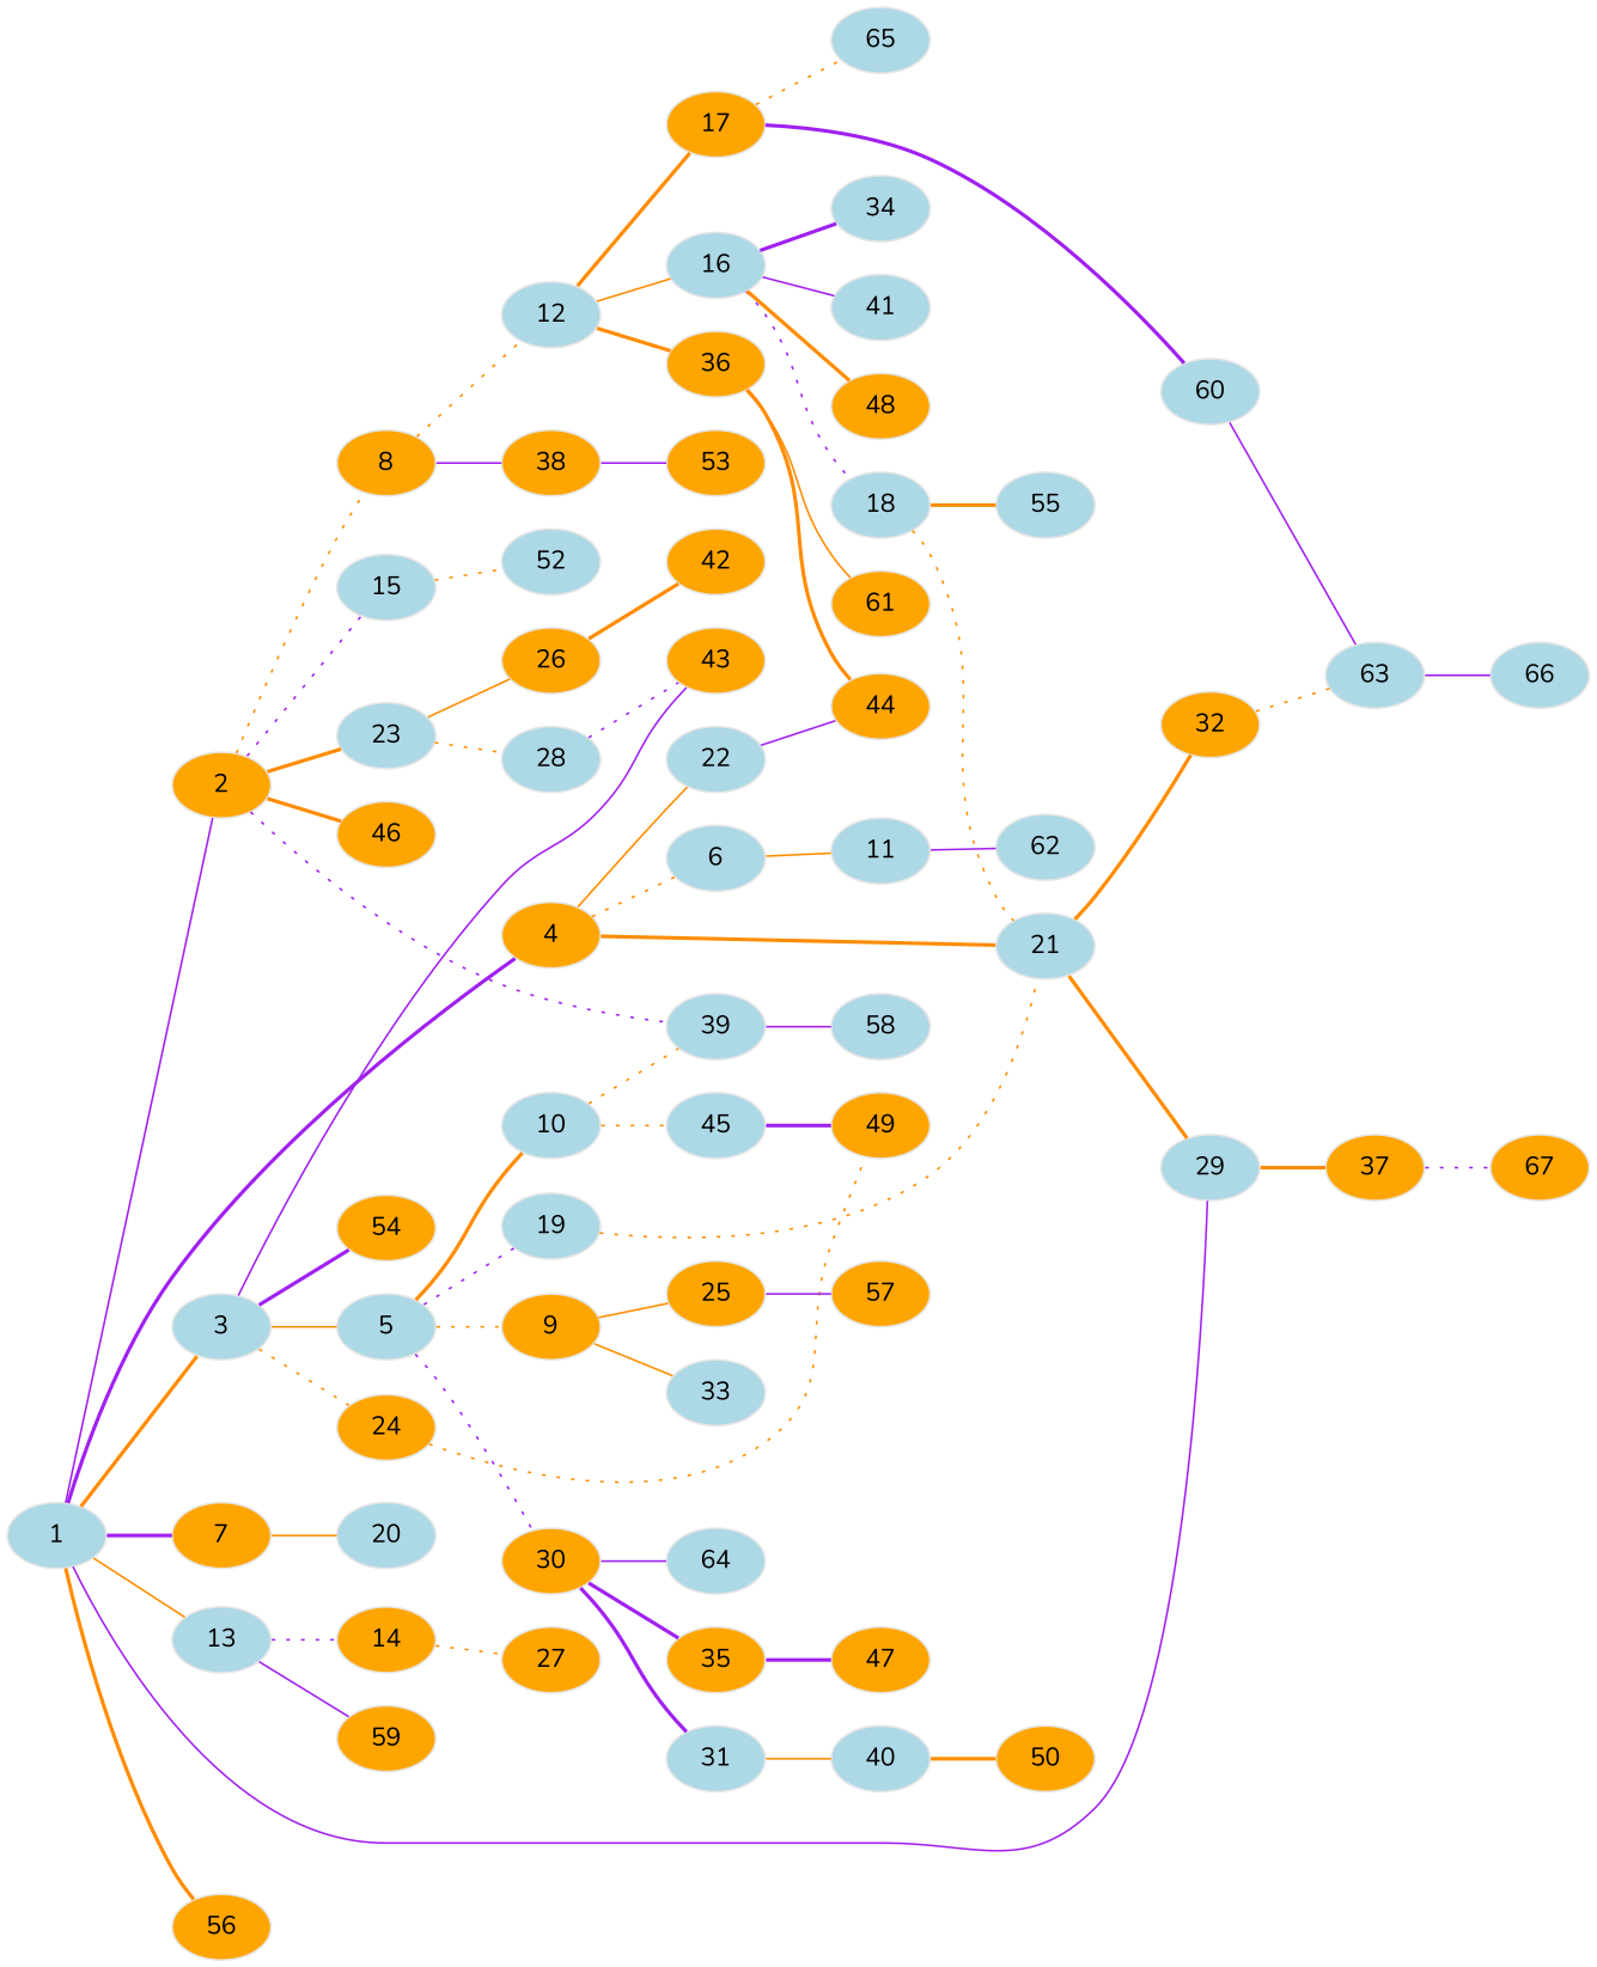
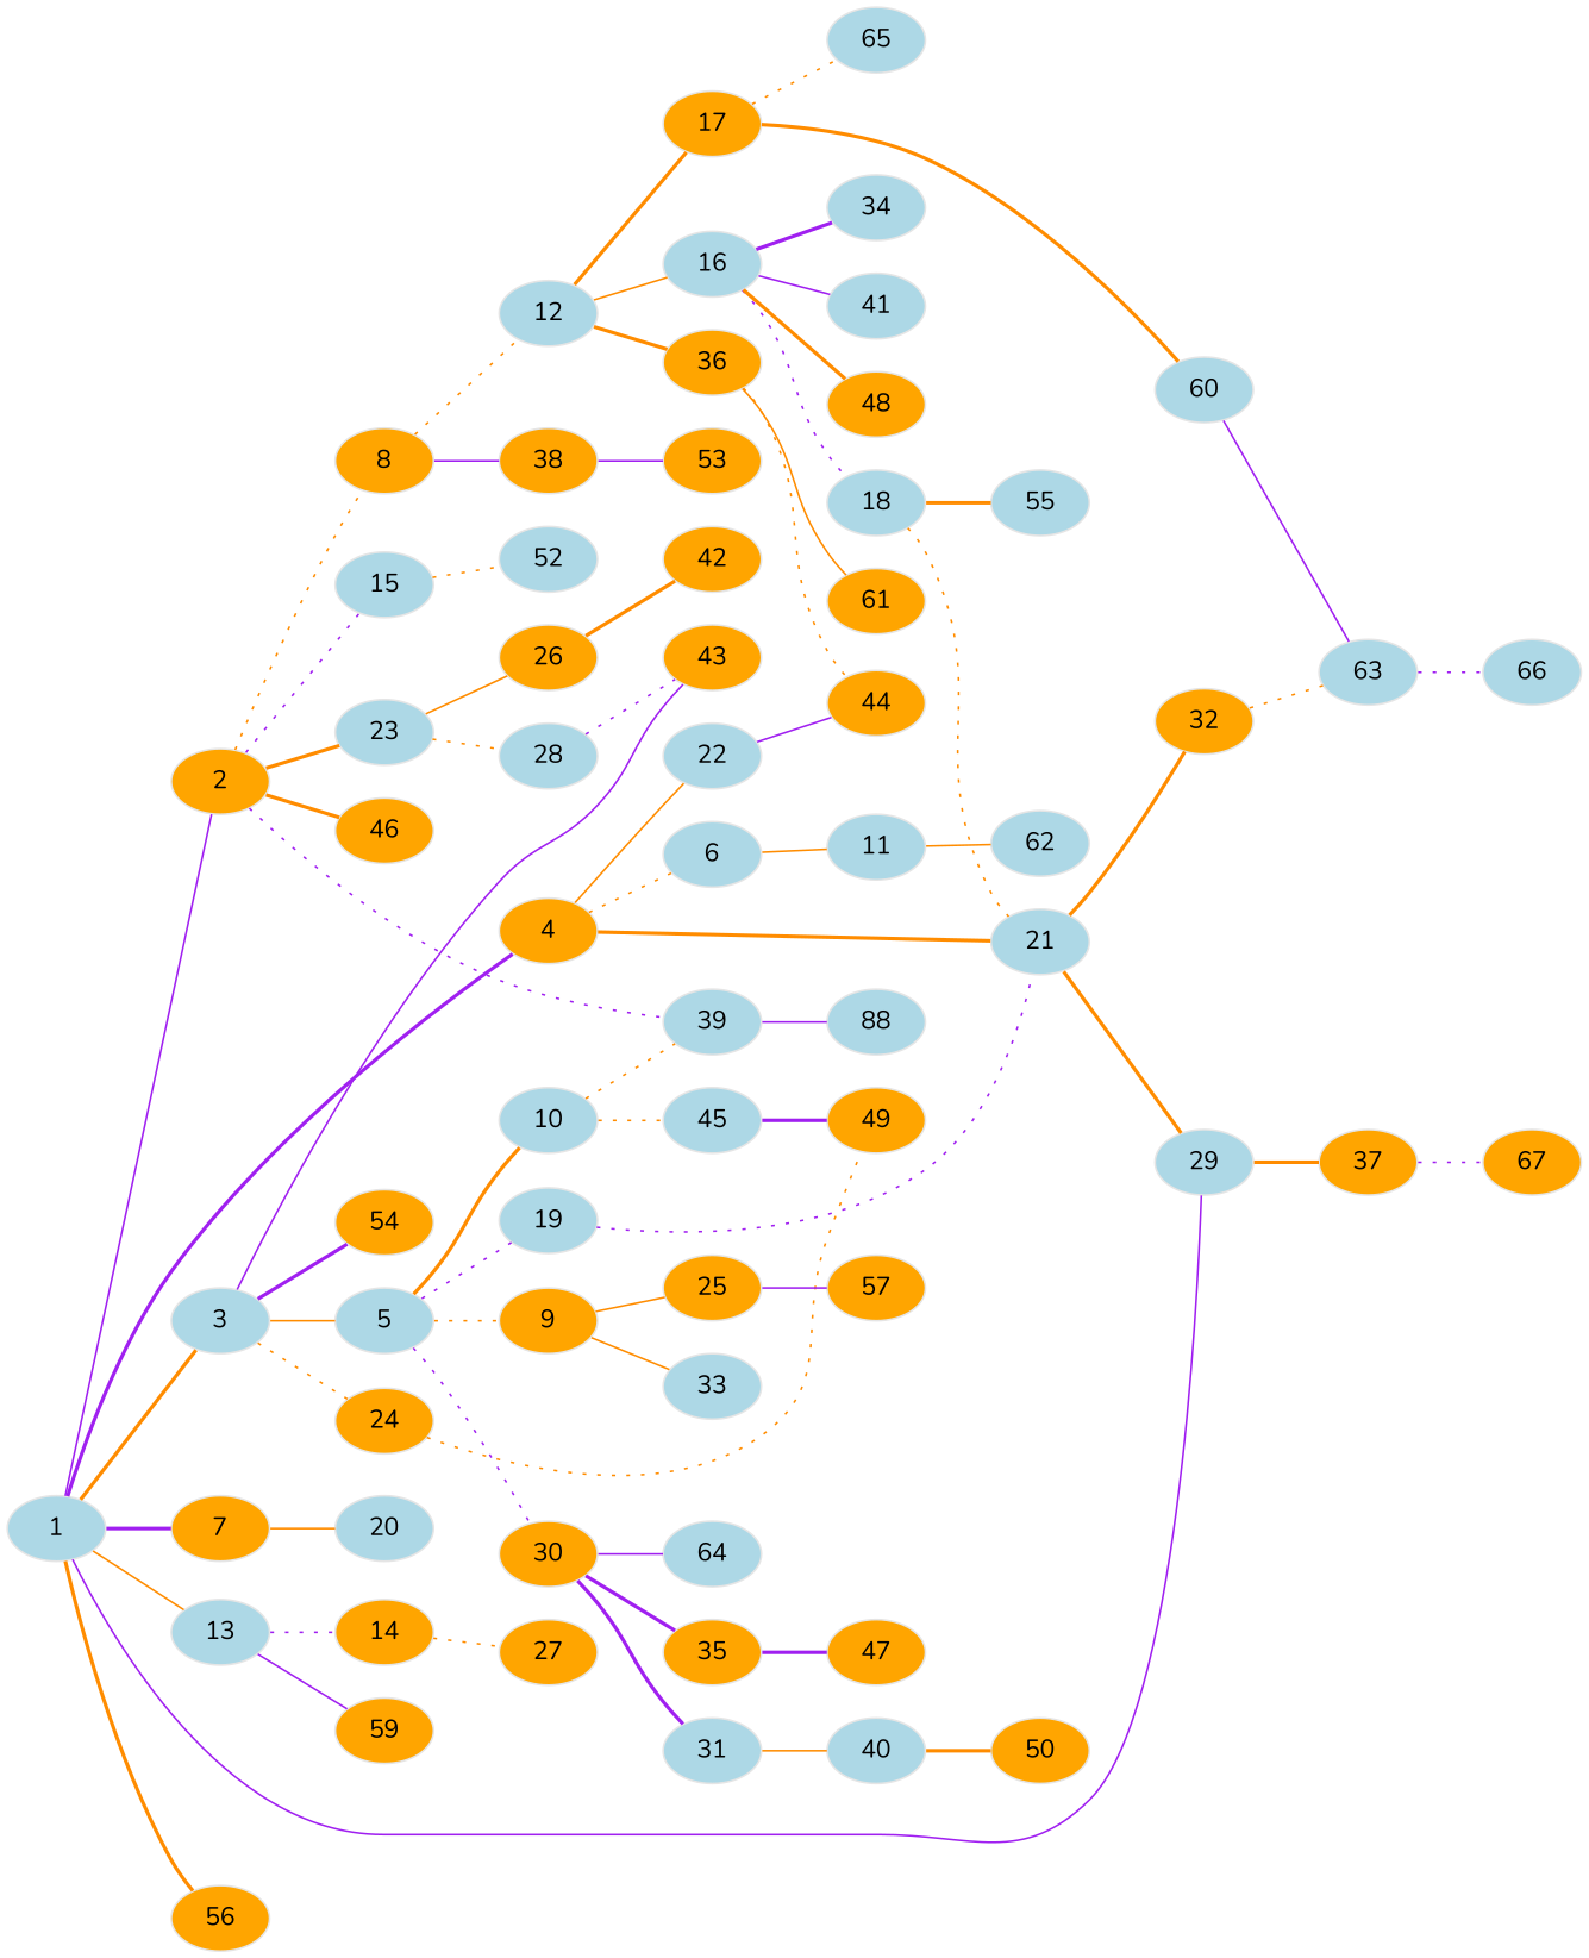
  graph {
    fontname=Nunito
    rankdir=LR
    node [color=gray90 fillcolor=lightblue fontname=Nunito style=filled]
    edge [color=darkorange fontname=Nunito style=dotted]
    2 [fillcolor=orange]
    1
    3
    4 [fillcolor=orange]
    7 [fillcolor=orange]
    13
    29
    56 [fillcolor=orange]
    8 [fillcolor=orange]
    15
    23
    39
    46 [fillcolor=orange]
    5
    24 [fillcolor=orange]
    43 [fillcolor=orange]
    54 [fillcolor=orange]
    6
    21
    22
    20
    14 [fillcolor=orange]
    59 [fillcolor=orange]
    37 [fillcolor=orange]
    12
    38 [fillcolor=orange]
    52
    26 [fillcolor=orange]
    28
-   58
+   58 [label=88]
    9 [fillcolor=orange]
    10
    19
    30 [fillcolor=orange]
    49 [fillcolor=orange]
    11
    32 [fillcolor=orange]
    44 [fillcolor=orange]
    25 [fillcolor=orange]
    33
    45
    31
    35 [fillcolor=orange]
    64
    62
    16
    17 [fillcolor=orange]
    36 [fillcolor=orange]
    53 [fillcolor=orange]
    57 [fillcolor=orange]
    18
    34
    41
    48 [fillcolor=orange]
    60
    65
    61 [fillcolor=orange]
    27 [fillcolor=orange]
    55
    63
    42 [fillcolor=orange]
    67 [fillcolor=orange]
    40
    47 [fillcolor=orange]
    50 [fillcolor=orange]
    66
    2 -- 8
    2 -- 15 [color=purple]
    2 -- 23 [style=bold]
    2 -- 39 [color=purple]
    2 -- 46 [style=bold]
    1 -- 2 [color=purple style=solid]
    1 -- 3 [style=bold]
    1 -- 4 [color=purple style=bold]
    1 -- 7 [color=purple style=bold]
    1 -- 13 [style=solid]
    1 -- 29 [color=purple style=solid]
    1 -- 56 [style=bold]
    3 -- 5 [style=solid]
    3 -- 24
    3 -- 43 [color=purple style=solid]
    3 -- 54 [color=purple style=bold]
    4 -- 6
    4 -- 21 [style=bold]
    4 -- 22 [style=solid]
    7 -- 20 [style=solid]
    13 -- 14 [color=purple]
    13 -- 59 [color=purple style=solid]
    29 -- 37 [style=bold]
    8 -- 12
    8 -- 38 [color=purple style=solid]
    15 -- 52
    23 -- 26 [style=solid]
    23 -- 28
    39 -- 58 [color=purple style=solid]
    5 -- 9
    5 -- 10 [style=bold]
    5 -- 19 [color=purple]
    5 -- 30 [color=purple]
    24 -- 49
    6 -- 11 [style=solid]
    21 -- 29 [style=bold]
    21 -- 32 [style=bold]
    22 -- 44 [color=purple style=solid]
    14 -- 27
    37 -- 67 [color=purple]
    12 -- 16 [style=solid]
    12 -- 17 [style=bold]
    12 -- 36 [style=bold]
    38 -- 53 [color=purple style=solid]
    26 -- 42 [style=bold]
    28 -- 43 [color=purple]
    9 -- 25 [style=solid]
    9 -- 33 [style=solid]
    10 -- 39
    10 -- 45
-   19 -- 21
+   19 -- 21 [color=purple]
    30 -- 31 [color=purple style=bold]
    30 -- 35 [color=purple style=bold]
    30 -- 64 [color=purple style=solid]
-   11 -- 62 [color=purple style=solid]
+   11 -- 62 [style=solid]
    32 -- 63
    25 -- 57 [color=purple style=solid]
    45 -- 49 [color=purple style=bold]
    31 -- 40 [style=solid]
    35 -- 47 [color=purple style=bold]
    16 -- 18 [color=purple]
    16 -- 34 [color=purple style=bold]
    16 -- 41 [color=purple style=solid]
    16 -- 48 [style=bold]
-   17 -- 60 [color=purple style=bold]
+   17 -- 60 [style=bold]
    17 -- 65
-   36 -- 44 [style=bold]
+   36 -- 44
    36 -- 61 [style=solid]
    18 -- 21
    18 -- 55 [style=bold]
    60 -- 63 [color=purple style=solid]
-   63 -- 66 [color=purple style=solid]
+   63 -- 66 [color=purple]
    40 -- 50 [style=bold]
  }
